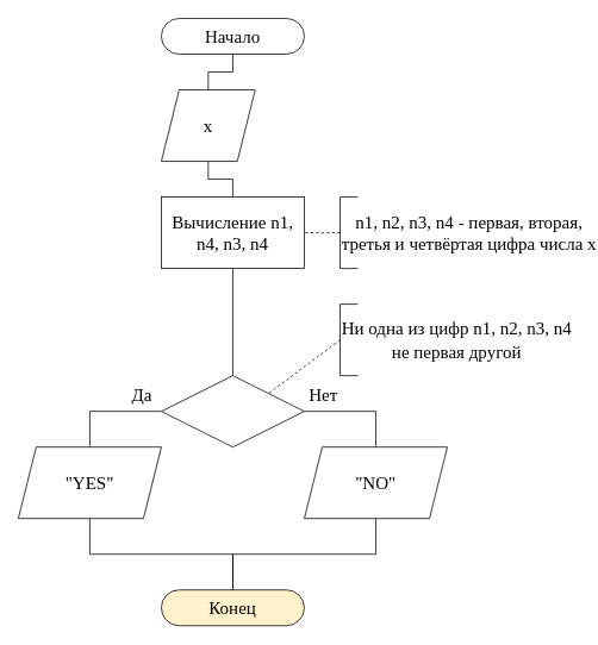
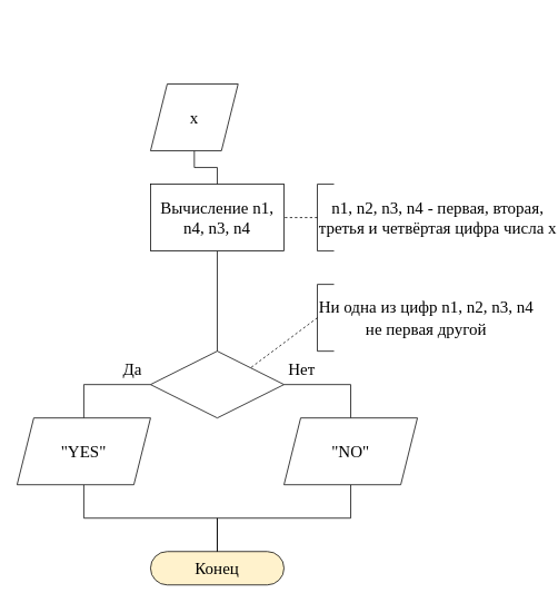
  <mxCell id="0" />
  <mxCell id="1" parent="0" />
- <mxCell id="2" value="" style="edgeStyle=orthogonalEdgeStyle;rounded=0;orthogonalLoop=1;jettySize=auto;html=1;endArrow=none;endFill=0;fontFamily=Times New Roman;fontSize=20;" parent="1" source="3" target="5" edge="1"><mxGeometry relative="1" as="geometry" /></mxCell>
- <mxCell id="3" value="Начало" style="rounded=1;whiteSpace=wrap;html=1;arcSize=50;fontFamily=Times New Roman;fontSize=20;" parent="1" vertex="1"><mxGeometry x="180" y="20" width="160" height="40" as="geometry" /></mxCell>
  <mxCell id="4" value="" style="edgeStyle=orthogonalEdgeStyle;rounded=0;orthogonalLoop=1;jettySize=auto;html=1;endArrow=none;endFill=0;fontFamily=Times New Roman;fontSize=20;" edge="1" parent="1" source="5" target="13"><mxGeometry relative="1" as="geometry" /></mxCell>
  <mxCell id="5" value="x" style="shape=parallelogram;perimeter=parallelogramPerimeter;whiteSpace=wrap;html=1;fixedSize=1;fontFamily=Times New Roman;fontSize=20;" parent="1" vertex="1"><mxGeometry x="180" y="100" width="105" height="80" as="geometry" /></mxCell>
  <mxCell id="6" style="edgeStyle=orthogonalEdgeStyle;rounded=0;orthogonalLoop=1;jettySize=auto;html=1;entryX=0.5;entryY=0;entryDx=0;entryDy=0;fontFamily=Times New Roman;fontSize=20;endArrow=none;endFill=0;exitX=0;exitY=0.5;exitDx=0;exitDy=0;" edge="1" parent="1" source="10" target="19"><mxGeometry relative="1" as="geometry" /></mxCell>
  <mxCell id="7" value="Да" style="edgeLabel;html=1;align=center;verticalAlign=middle;resizable=0;points=[];fontSize=20;fontFamily=Times New Roman;" vertex="1" connectable="0" parent="6"><mxGeometry x="-0.617" y="-2" relative="1" as="geometry"><mxPoint y="-18" as="offset" /></mxGeometry></mxCell>
  <mxCell id="8" style="edgeStyle=orthogonalEdgeStyle;rounded=0;orthogonalLoop=1;jettySize=auto;html=1;entryX=0.5;entryY=0;entryDx=0;entryDy=0;fontFamily=Times New Roman;fontSize=20;endArrow=none;endFill=0;exitX=1;exitY=0.5;exitDx=0;exitDy=0;" edge="1" parent="1" source="10" target="21"><mxGeometry relative="1" as="geometry" /></mxCell>
  <mxCell id="9" value="Нет" style="edgeLabel;html=1;align=center;verticalAlign=middle;resizable=0;points=[];fontSize=20;fontFamily=Times New Roman;" vertex="1" connectable="0" parent="8"><mxGeometry x="-0.617" y="-1" relative="1" as="geometry"><mxPoint x="-3" y="-21" as="offset" /></mxGeometry></mxCell>
  <mxCell id="10" value="" style="rhombus;whiteSpace=wrap;html=1;fontFamily=Times New Roman;fontSize=20;" parent="1" vertex="1"><mxGeometry x="180" y="420" width="160" height="80" as="geometry" /></mxCell>
  <mxCell id="11" value="Конец" style="rounded=1;whiteSpace=wrap;html=1;arcSize=50;fontFamily=Times New Roman;fontSize=20;fillColor=#fff2cc;" parent="1" vertex="1"><mxGeometry x="180" y="660" width="160" height="40" as="geometry" /></mxCell>
  <mxCell id="12" value="" style="edgeStyle=orthogonalEdgeStyle;rounded=0;orthogonalLoop=1;jettySize=auto;html=1;endArrow=none;endFill=0;fontFamily=Times New Roman;fontSize=20;" edge="1" parent="1" source="13" target="10"><mxGeometry relative="1" as="geometry" /></mxCell>
  <mxCell id="13" value="Вычисление n1, n4, n3, n4" style="rounded=0;whiteSpace=wrap;html=1;fontSize=20;fontFamily=Times New Roman;" vertex="1" parent="1"><mxGeometry x="180" y="220" width="160" height="80" as="geometry" /></mxCell>
  <mxCell id="14" value="" style="edgeStyle=orthogonalEdgeStyle;rounded=0;orthogonalLoop=1;jettySize=auto;html=1;fontSize=20;endArrow=none;endFill=0;dashed=1;fontFamily=Times New Roman;" edge="1" parent="1" source="15" target="13"><mxGeometry relative="1" as="geometry" /></mxCell>
  <mxCell id="15" value="&lt;div style=&quot;text-align: center&quot;&gt;&lt;span&gt;n1, n2, n3, n4 - первая, вторая,&lt;/span&gt;&lt;/div&gt;&lt;div style=&quot;text-align: center&quot;&gt;&lt;span&gt;третья&amp;nbsp;&lt;/span&gt;&lt;span&gt;и четвёртая цифра числа x&lt;/span&gt;&lt;/div&gt;" style="strokeWidth=1;html=1;shape=mxgraph.flowchart.annotation_1;align=left;pointerEvents=1;fontSize=20;spacing=2;fontFamily=Times New Roman;" vertex="1" parent="1"><mxGeometry x="380" y="220" width="20" height="80" as="geometry" /></mxCell>
  <mxCell id="16" style="rounded=0;orthogonalLoop=1;jettySize=auto;html=1;entryX=1;entryY=0;entryDx=0;entryDy=0;fontFamily=Times New Roman;fontSize=20;endArrow=none;endFill=0;exitX=0;exitY=0.5;exitDx=0;exitDy=0;exitPerimeter=0;dashed=1;" edge="1" parent="1" source="17" target="10"><mxGeometry relative="1" as="geometry" /></mxCell>
  <mxCell id="17" value="&lt;div style=&quot;text-align: center&quot;&gt;&lt;div style=&quot;line-height: 27px&quot;&gt;Ни одна из цифр n1, n2, n3, n4&lt;/div&gt;&lt;div style=&quot;line-height: 27px&quot;&gt;не первая другой&lt;/div&gt;&lt;/div&gt;" style="strokeWidth=1;html=1;shape=mxgraph.flowchart.annotation_1;align=left;pointerEvents=1;fontSize=20;spacing=2;fontFamily=Times New Roman;" vertex="1" parent="1"><mxGeometry x="380" y="340" width="20" height="80" as="geometry" /></mxCell>
  <mxCell id="18" style="edgeStyle=orthogonalEdgeStyle;rounded=0;orthogonalLoop=1;jettySize=auto;html=1;entryX=0.5;entryY=0;entryDx=0;entryDy=0;fontFamily=Times New Roman;fontSize=20;endArrow=none;endFill=0;" edge="1" parent="1" source="19" target="11"><mxGeometry relative="1" as="geometry" /></mxCell>
  <mxCell id="19" value="&quot;YES&quot;" style="shape=parallelogram;perimeter=parallelogramPerimeter;whiteSpace=wrap;html=1;fixedSize=1;fontFamily=Times New Roman;fontSize=20;" vertex="1" parent="1"><mxGeometry x="20" y="500" width="160" height="80" as="geometry" /></mxCell>
  <mxCell id="20" style="edgeStyle=orthogonalEdgeStyle;rounded=0;orthogonalLoop=1;jettySize=auto;html=1;entryX=0.5;entryY=0;entryDx=0;entryDy=0;fontFamily=Times New Roman;fontSize=20;endArrow=none;endFill=0;" edge="1" parent="1" source="21" target="11"><mxGeometry relative="1" as="geometry" /></mxCell>
  <mxCell id="21" value="&quot;NO&quot;" style="shape=parallelogram;perimeter=parallelogramPerimeter;whiteSpace=wrap;html=1;fixedSize=1;fontFamily=Times New Roman;fontSize=20;" vertex="1" parent="1"><mxGeometry x="340" y="500" width="160" height="80" as="geometry" /></mxCell>
